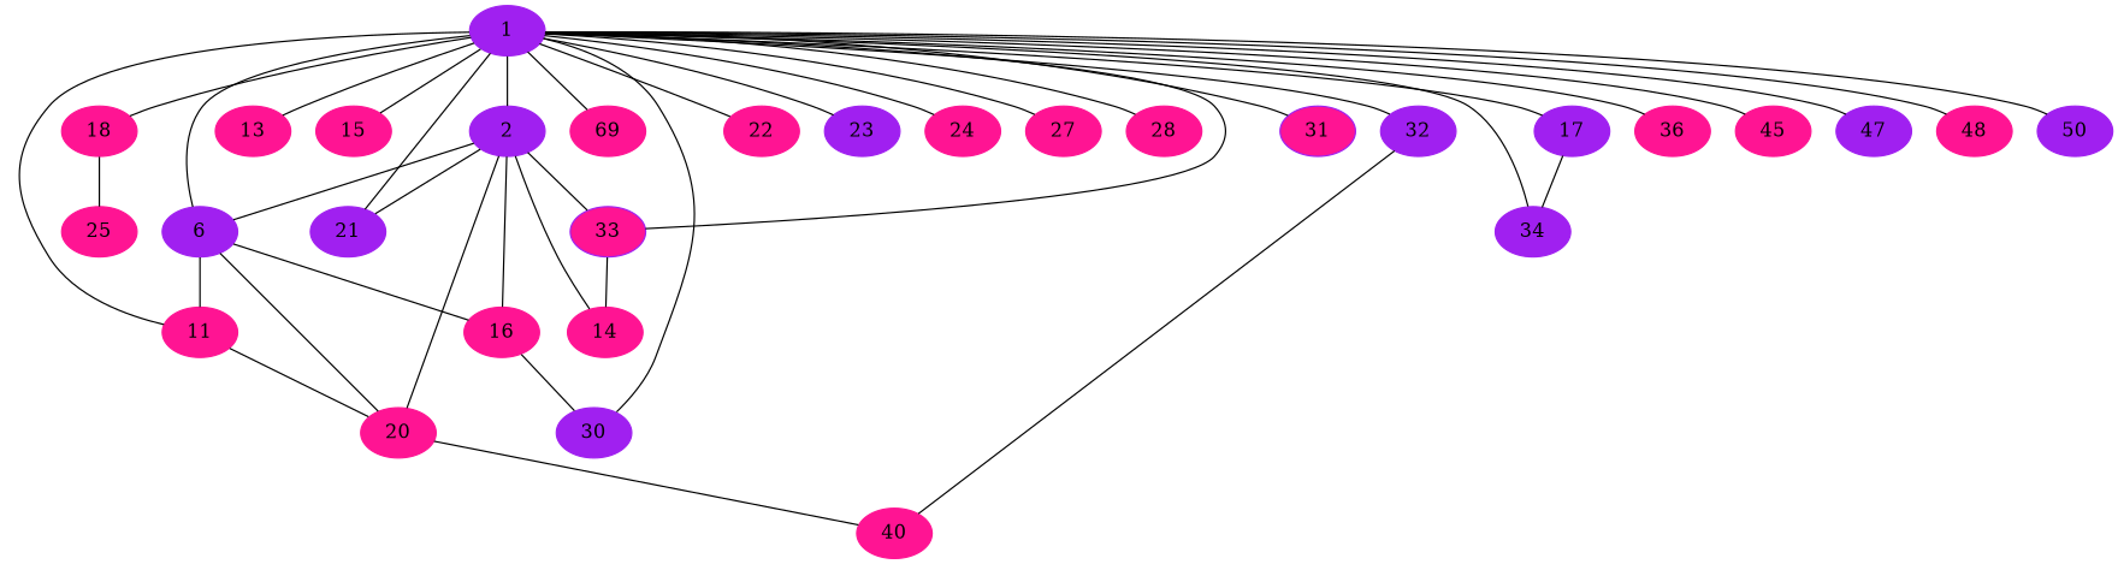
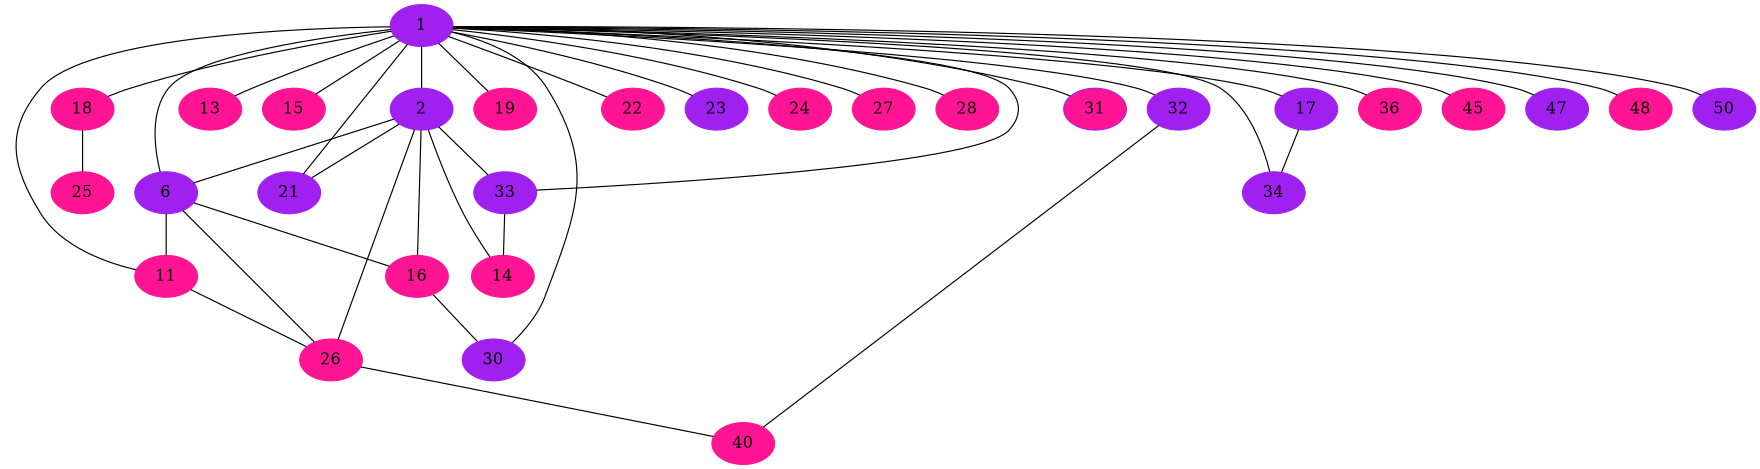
  graph {
    node [color=deeppink style=filled]
    1 [color=purple super="+3"]
    2 [color=purple super="+7+12"]
    6 [color=purple]
    11
    13
    15
    17 [color=purple]
    18 [super="+38"]
-   19 [label=69]
+   19
    21 [color=purple]
    22
    23 [color=purple]
    24
    27
    28
    30 [color=purple]
    31 [color=purple fillcolor=deeppink]
    32 [color=purple]
-   33 [color=purple fillcolor=deeppink]
+   33 [color=purple]
    34 [color=purple]
    36
    45
    47 [color=purple]
    48
    50 [color=purple]
    14
    16 [super="+41"]
-   26 [label=20]
+   26
    25
    40
    1 -- 2 [weight=15]
    1 -- 6 [weight=8]
    1 -- 11
    1 -- 13 [weight=2]
    1 -- 15
    1 -- 17 [weight=2]
    1 -- 18 [weight=2]
    1 -- 19 [weight=2]
    1 -- 21
    1 -- 22
    1 -- 23 [weight=2]
    1 -- 24 [weight=2]
    1 -- 27 [weight=2]
    1 -- 28
    1 -- 30
    1 -- 31 [weight=2]
    1 -- 32 [weight=2]
    1 -- 33
    1 -- 34
    1 -- 36 [weight=2]
    1 -- 45 [weight=2]
    1 -- 47 [weight=2]
    1 -- 48 [weight=2]
    1 -- 50 [weight=2]
    2 -- 6 [weight=3]
    2 -- 21
    2 -- 33
    2 -- 14
    2 -- 16
    2 -- 26
    6 -- 11
    6 -- 16
    6 -- 26
    11 -- 26
    17 -- 34
    18 -- 25 [weight=2]
    32 -- 40
    33 -- 14
    16 -- 30
    26 -- 40
  }
